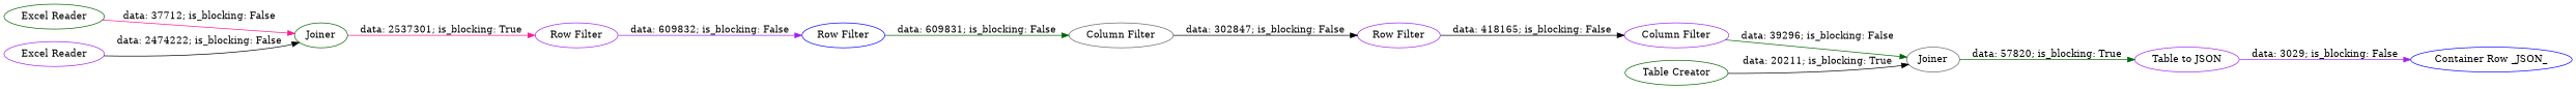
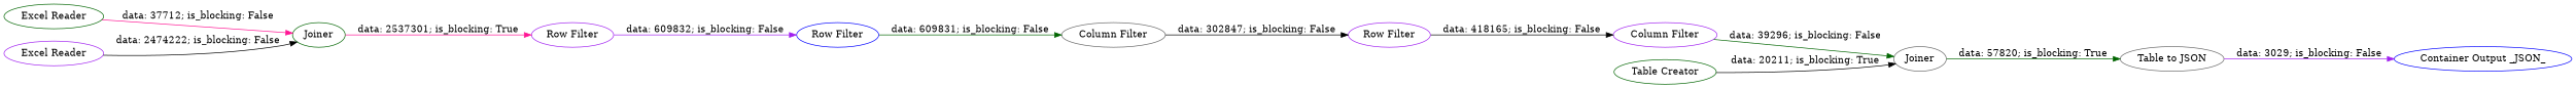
  digraph {
    rankdir=LR
    node [color=purple]
    edge [color=black]
-   n1 [color=blue label="Container Row _JSON_"]
+   n1 [color=blue label="Container Output _JSON_"]
    n2 [color=darkgreen label="Excel Reader"]
    n3 [color=darkgreen label=Joiner]
    n4 [label="Row Filter"]
    n5 [color=blue label="Row Filter"]
    n6 [color=gray40 label="Column Filter"]
    n7 [label="Excel Reader"]
    n8 [label="Row Filter"]
    n9 [label="Column Filter"]
    n10 [color=darkgreen label="Table Creator"]
    n11 [color=gray40 label=Joiner]
-   n12 [label="Table to JSON"]
+   n12 [color=gray40 label="Table to JSON"]
    n2 -> n3 [color=deeppink label="data: 37712; is_blocking: False"]
    n3 -> n4 [color=deeppink label="data: 2537301; is_blocking: True"]
    n4 -> n5 [color=purple label="data: 609832; is_blocking: False"]
    n5 -> n6 [color=darkgreen label="data: 609831; is_blocking: False"]
    n6 -> n8 [label="data: 302847; is_blocking: False"]
    n7 -> n3 [label="data: 2474222; is_blocking: False"]
    n8 -> n9 [label="data: 418165; is_blocking: False"]
    n9 -> n11 [color=darkgreen label="data: 39296; is_blocking: False"]
    n10 -> n11 [label="data: 20211; is_blocking: True"]
    n11 -> n12 [color=darkgreen label="data: 57820; is_blocking: True"]
    n12 -> n1 [color=purple label="data: 3029; is_blocking: False"]
  }
